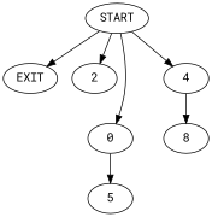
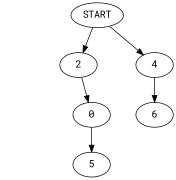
  digraph {
    fontname="Roboto Mono"
    node [fontname="Roboto Mono"]
    edge [fontname="Roboto Mono"]
    n1 [label=START]
-   n2 [label=EXIT]
    2
    4
    n5 [label=0]
    5
-   6 [label=8]
-   n1 -> n2
+   6
    n1 -> 2
    n1 -> 4
-   n1 -> n5
+   2 -> n5
    4 -> 6
    n5 -> 5
  }
